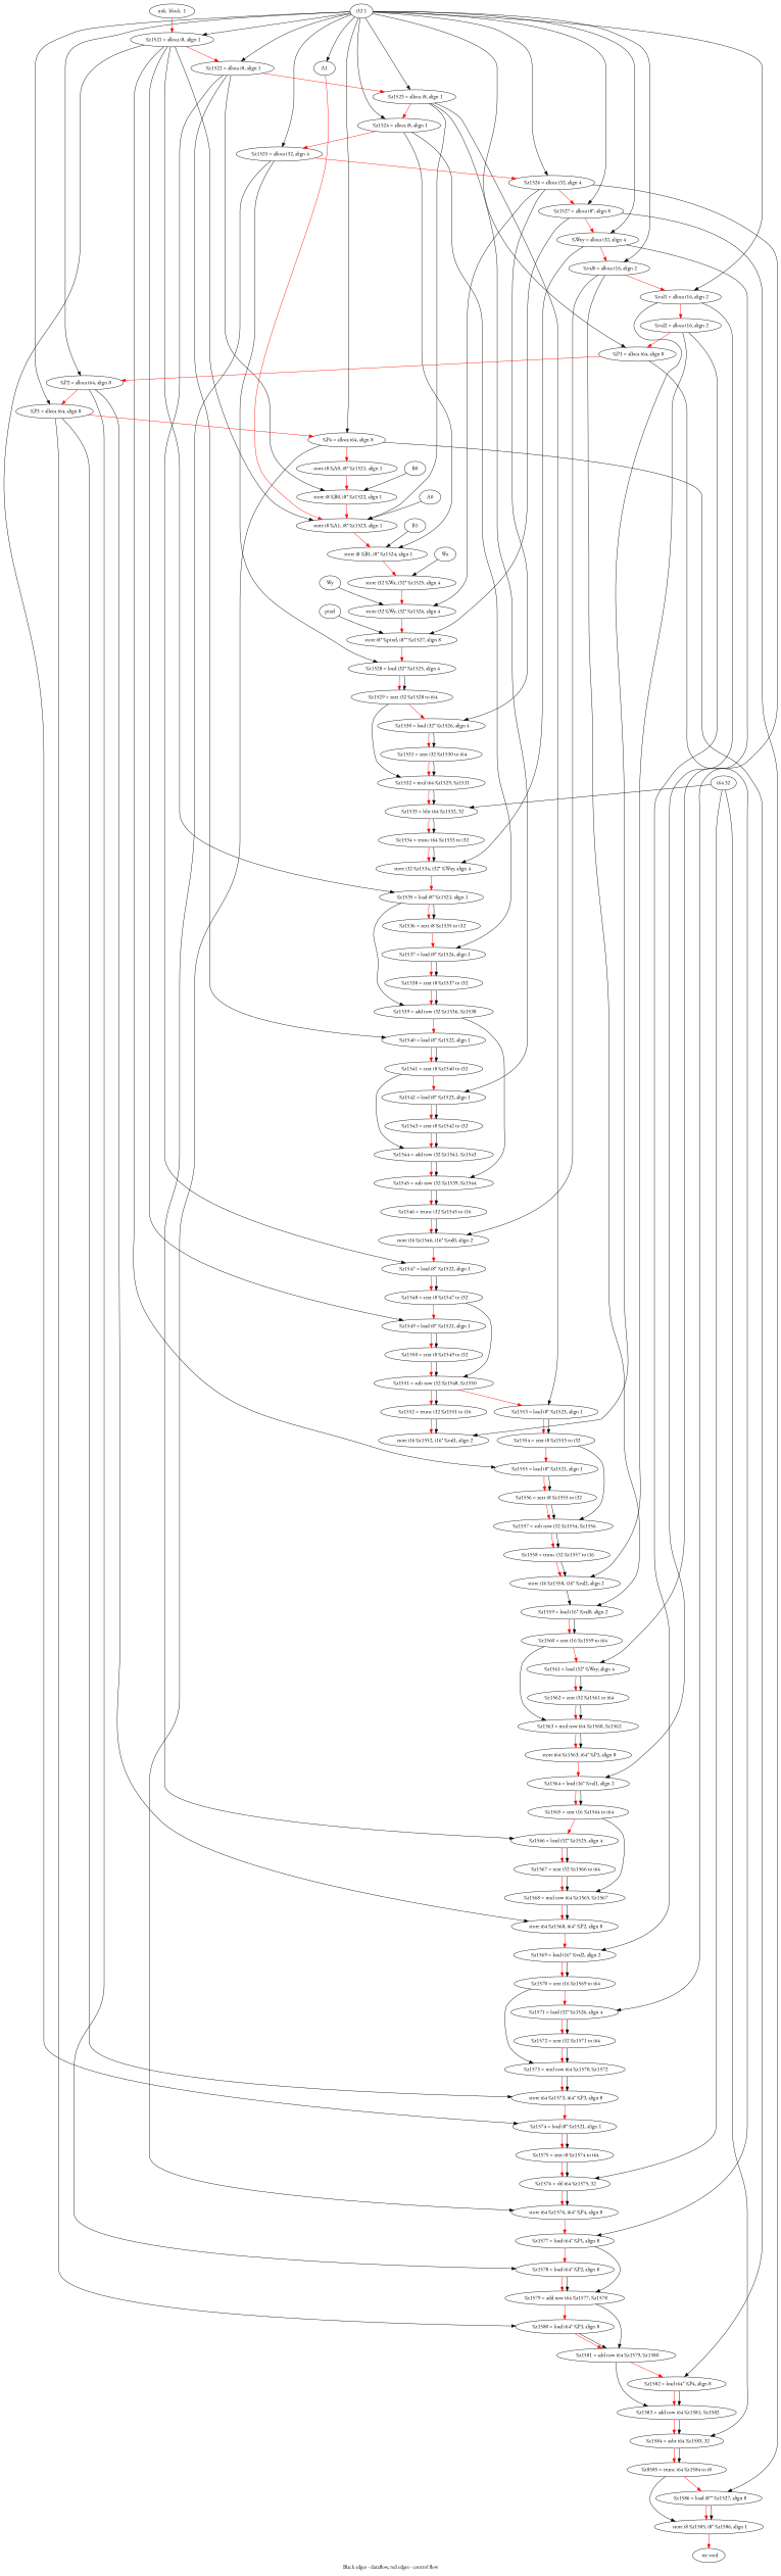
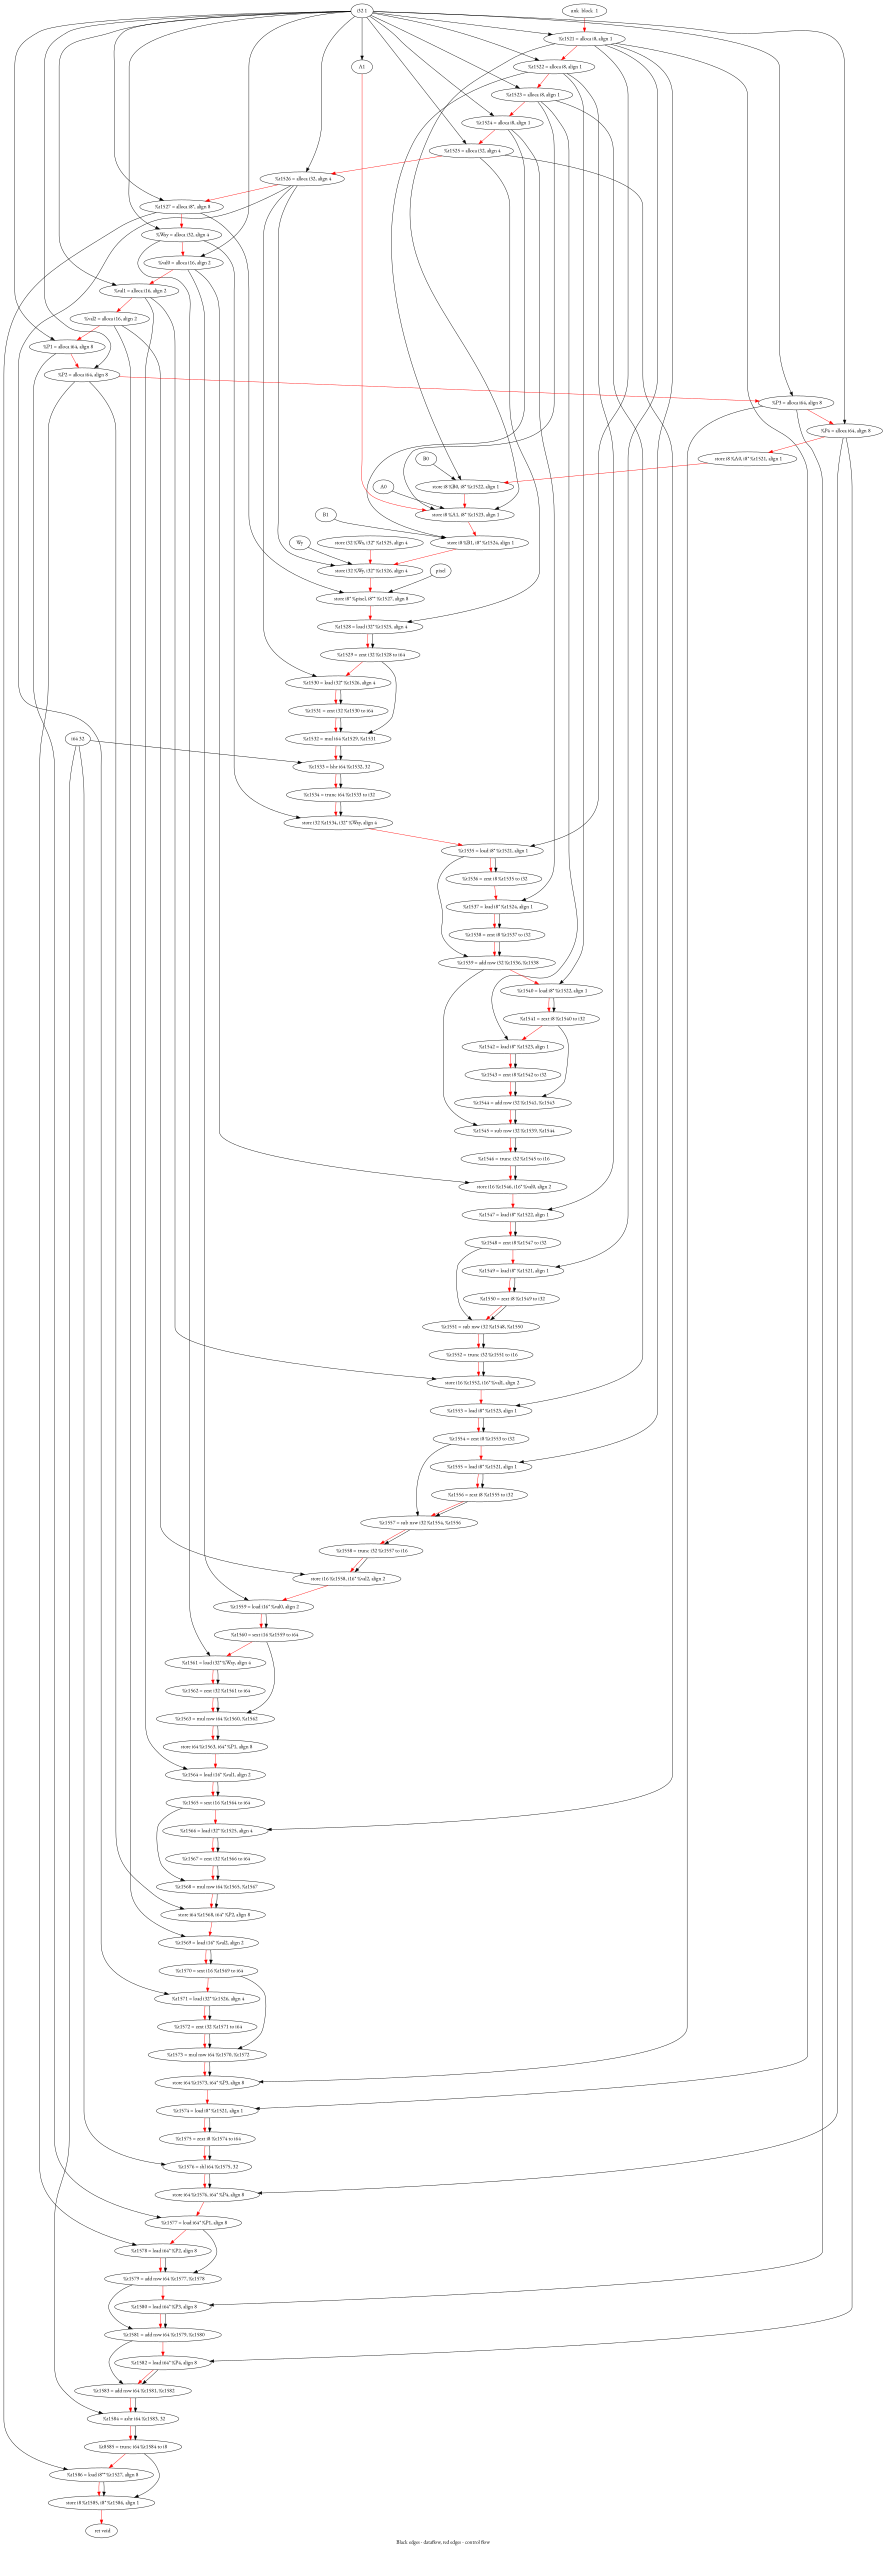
  digraph {
    compound=true
    fontname="EB Garamond"
    label="Black edges - dataflow, red edges - control flow"
    node [fontname="EB Garamond"]
    edge [fontname="EB Garamond"]
    n1 [label="  %t1521 = alloca i8, align 1"]
    n2 [label="  %t1522 = alloca i8, align 1"]
    n3 [label="  %t1535 = load i8* %t1521, align 1"]
    n4 [label="  %t1549 = load i8* %t1521, align 1"]
    n5 [label="  %t1555 = load i8* %t1521, align 1"]
    n6 [label="  %t1574 = load i8* %t1521, align 1"]
    n7 [label="  store i8 %A1, i8* %t1523, align 1"]
    n8 [label="  %t1523 = alloca i8, align 1"]
    n9 [label="  store i8 %B0, i8* %t1522, align 1"]
    n10 [label="  %t1540 = load i8* %t1522, align 1"]
    n11 [label="  %t1547 = load i8* %t1522, align 1"]
    n12 [label="  store i8 %A0, i8* %t1521, align 1"]
    n13 [label="  %t1536 = zext i8 %t1535 to i32"]
    n14 [label="  %t1539 = add nsw i32 %t1536, %t1538"]
    n15 [label="  %t1550 = zext i8 %t1549 to i32"]
    n16 [label="  %t1556 = zext i8 %t1555 to i32"]
    n17 [label="  %t1575 = zext i8 %t1574 to i64"]
    n18 [label="  %t1524 = alloca i8, align 1"]
    n19 [label="  %t1542 = load i8* %t1523, align 1"]
    n20 [label="  %t1553 = load i8* %t1523, align 1"]
    n21 [label="  %t1541 = zext i8 %t1540 to i32"]
    n22 [label="  %t1548 = zext i8 %t1547 to i32"]
    n23 [label="  %t1525 = alloca i32, align 4"]
    n24 [label="  store i8 %B1, i8* %t1524, align 1"]
    n25 [label="  %t1537 = load i8* %t1524, align 1"]
    n26 [label="  %t1543 = zext i8 %t1542 to i32"]
    n27 [label="  %t1554 = zext i8 %t1553 to i32"]
    n28 [label="  %t1526 = alloca i32, align 4"]
    n29 [label="  %t1528 = load i32* %t1525, align 4"]
    n30 [label="  %t1566 = load i32* %t1525, align 4"]
    n31 [label="  store i32 %Wx, i32* %t1525, align 4"]
    n32 [label="  %t1538 = zext i8 %t1537 to i32"]
    n33 [label="  %t1527 = alloca i8*, align 8"]
    n34 [label="  store i32 %Wy, i32* %t1526, align 4"]
    n35 [label="  %t1530 = load i32* %t1526, align 4"]
    n36 [label="  %t1571 = load i32* %t1526, align 4"]
    n37 [label="  %t1529 = zext i32 %t1528 to i64"]
    n38 [label="  %t1567 = zext i32 %t1566 to i64"]
    n39 [label="  %Wxy = alloca i32, align 4"]
    n40 [label="  store i8* %pixel, i8** %t1527, align 8"]
    n41 [label="  %t1586 = load i8** %t1527, align 8"]
    n42 [label="  %t1531 = zext i32 %t1530 to i64"]
    n43 [label="  %t1572 = zext i32 %t1571 to i64"]
    n44 [label="  %val0 = alloca i16, align 2"]
    n45 [label="  store i32 %t1534, i32* %Wxy, align 4"]
    n46 [label="  %t1561 = load i32* %Wxy, align 4"]
    n47 [label="  store i8 %t1585, i8* %t1586, align 1"]
    n48 [label="  %val1 = alloca i16, align 2"]
    n49 [label="  store i16 %t1546, i16* %val0, align 2"]
    n50 [label="  %t1559 = load i16* %val0, align 2"]
    n51 [label="  %t1562 = zext i32 %t1561 to i64"]
    n52 [label="  %val2 = alloca i16, align 2"]
    n53 [label="  store i16 %t1552, i16* %val1, align 2"]
    n54 [label="  %t1564 = load i16* %val1, align 2"]
    n55 [label="  %t1560 = sext i16 %t1559 to i64"]
    n56 [label="  %P1 = alloca i64, align 8"]
    n57 [label="  store i16 %t1558, i16* %val2, align 2"]
    n58 [label="  %t1569 = load i16* %val2, align 2"]
    n59 [label="  %t1565 = sext i16 %t1564 to i64"]
    n60 [label="  %P2 = alloca i64, align 8"]
    n61 [label="  %t1577 = load i64* %P1, align 8"]
    n62 [label="  %t1570 = sext i16 %t1569 to i64"]
    n63 [label="  %P3 = alloca i64, align 8"]
    n64 [label="  store i64 %t1568, i64* %P2, align 8"]
    n65 [label="  %t1578 = load i64* %P2, align 8"]
    n66 [label="  store i64 %t1563, i64* %P1, align 8"]
    n67 [label="  %t1579 = add nsw i64 %t1577, %t1578"]
    n68 [label="  %P4 = alloca i64, align 8"]
    n69 [label="  store i64 %t1573, i64* %P3, align 8"]
    n70 [label="  %t1580 = load i64* %P3, align 8"]
    n71 [label="  store i64 %t1576, i64* %P4, align 8"]
    n72 [label="  %t1582 = load i64* %P4, align 8"]
    n73 [label="  %t1581 = add nsw i64 %t1579, %t1580"]
    n74 [label="  %t1583 = add nsw i64 %t1581, %t1582"]
    n75 [label="  %t1532 = mul i64 %t1529, %t1531"]
    n76 [label="  %t1533 = lshr i64 %t1532, 32"]
    n77 [label="  %t1534 = trunc i64 %t1533 to i32"]
    n78 [label="  %t1545 = sub nsw i32 %t1539, %t1544"]
    n79 [label="  %t1546 = trunc i32 %t1545 to i16"]
    n80 [label="  %t1544 = add nsw i32 %t1541, %t1543"]
    n81 [label="  %t1551 = sub nsw i32 %t1548, %t1550"]
    n82 [label="  %t1552 = trunc i32 %t1551 to i16"]
    n83 [label="  %t1557 = sub nsw i32 %t1554, %t1556"]
    n84 [label="  %t1558 = trunc i32 %t1557 to i16"]
    n85 [label="  %t1563 = mul nsw i64 %t1560, %t1562"]
    n86 [label="  %t1568 = mul nsw i64 %t1565, %t1567"]
    n87 [label="  %t1573 = mul nsw i64 %t1570, %t1572"]
    n88 [label="  %t1576 = shl i64 %t1575, 32"]
    n89 [label="  %t1584 = ashr i64 %t1583, 32"]
    n90 [label="%t8585 = trunc i64 %t1584 to i8"]
    n91 [label="  ret void"]
    unk_block_1
    "i32 1"
    A1
    A0
    B0
    B1
-   Wx
    Wy
    pixel
    "i64 32"
    n1 -> n2 [color=red weight=2]
    n1 -> n3
    n1 -> n4
    n1 -> n5
    n1 -> n6
    n1 -> n7
    n2 -> n8 [color=red weight=2]
    n2 -> n9
    n2 -> n10
    n2 -> n11
    n3 -> n13 [color=red weight=2]
    n3 -> n13
    n3 -> n14
    n4 -> n15 [color=red weight=2]
    n4 -> n15
    n5 -> n16 [color=red weight=2]
    n5 -> n16
    n6 -> n17 [color=red weight=2]
    n6 -> n17
    n7 -> n24 [color=red weight=2]
    n8 -> n7
    n8 -> n18 [color=red weight=2]
    n8 -> n19
    n8 -> n20
    n9 -> n7 [color=red weight=2]
    n10 -> n21 [color=red weight=2]
    n10 -> n21
    n11 -> n22 [color=red weight=2]
    n11 -> n22
    n12 -> n9 [color=red weight=2]
    n13 -> n25 [color=red weight=2]
    n14 -> n10 [color=red weight=2]
    n14 -> n78
    n15 -> n81 [color=red weight=2]
    n15 -> n81
    n16 -> n83 [color=red weight=2]
    n16 -> n83
    n17 -> n88 [color=red weight=2]
    n17 -> n88
    n18 -> n23 [color=red weight=2]
    n18 -> n24
    n18 -> n25
    n19 -> n26 [color=red weight=2]
    n19 -> n26
    n20 -> n27 [color=red weight=2]
    n20 -> n27
    n21 -> n19 [color=red weight=2]
    n21 -> n80
    n22 -> n4 [color=red weight=2]
    n22 -> n81
    n23 -> n28 [color=red weight=2]
    n23 -> n29
    n23 -> n30
-   n24 -> n31 [color=red weight=2]
+   n24 -> n34 [color=red weight=2]
    n25 -> n32 [color=red weight=2]
    n25 -> n32
    n26 -> n80 [color=red weight=2]
    n26 -> n80
    n27 -> n5 [color=red weight=2]
    n27 -> n83
    n28 -> n33 [color=red weight=2]
    n28 -> n34
    n28 -> n35
    n28 -> n36
    n29 -> n37 [color=red weight=2]
    n29 -> n37
    n30 -> n38 [color=red weight=2]
    n30 -> n38
    n31 -> n34 [color=red weight=2]
    n32 -> n14 [color=red weight=2]
    n32 -> n14
    n33 -> n39 [color=red weight=2]
    n33 -> n40
    n33 -> n41
    n34 -> n40 [color=red weight=2]
    n35 -> n42 [color=red weight=2]
    n35 -> n42
    n36 -> n43 [color=red weight=2]
    n36 -> n43
    n37 -> n35 [color=red weight=2]
    n37 -> n75
    n38 -> n86 [color=red weight=2]
    n38 -> n86
    n39 -> n44 [color=red weight=2]
    n39 -> n45
    n39 -> n46
    n40 -> n29 [color=red weight=2]
    n41 -> n47 [color=red weight=2]
    n41 -> n47
    n42 -> n75 [color=red weight=2]
    n42 -> n75
    n43 -> n87 [color=red weight=2]
    n43 -> n87
    n44 -> n48 [color=red weight=2]
    n44 -> n49
    n44 -> n50
    n45 -> n3 [color=red weight=2]
    n46 -> n51 [color=red weight=2]
    n46 -> n51
    n47 -> n91 [color=red weight=2]
    n48 -> n52 [color=red weight=2]
    n48 -> n53
    n48 -> n54
    n49 -> n11 [color=red weight=2]
    n50 -> n55 [color=red weight=2]
    n50 -> n55
    n51 -> n85 [color=red weight=2]
    n51 -> n85
    n52 -> n56 [color=red weight=2]
    n52 -> n57
    n52 -> n58
-   n81 -> n20 [color=red weight=2]
+   n53 -> n20 [color=red weight=2]
    n54 -> n59 [color=red weight=2]
    n54 -> n59
    n55 -> n46 [color=red weight=2]
    n55 -> n85
    n56 -> n60 [color=red weight=2]
    n56 -> n61
-   n57 -> n50 [color=black weight=2]
+   n57 -> n50 [color=red weight=2]
    n58 -> n62 [color=red weight=2]
    n58 -> n62
    n59 -> n30 [color=red weight=2]
    n59 -> n86
    n60 -> n63 [color=red weight=2]
    n60 -> n64
    n60 -> n65
    n61 -> n65 [color=red weight=2]
    n61 -> n67
    n62 -> n36 [color=red weight=2]
    n62 -> n87
    n63 -> n68 [color=red weight=2]
    n63 -> n69
    n63 -> n70
    n64 -> n58 [color=red weight=2]
    n65 -> n67 [color=red weight=2]
    n65 -> n67
    n66 -> n54 [color=red weight=2]
    n67 -> n70 [color=red weight=2]
    n67 -> n73
    n68 -> n12 [color=red weight=2]
    n68 -> n71
    n68 -> n72
    n69 -> n6 [color=red weight=2]
    n70 -> n73 [color=red weight=2]
    n70 -> n73
    n71 -> n61 [color=red weight=2]
    n72 -> n74 [color=red weight=2]
    n72 -> n74
    n73 -> n72 [color=red weight=2]
    n73 -> n74
    n74 -> n89 [color=red weight=2]
    n74 -> n89
    n75 -> n76 [color=red weight=2]
    n75 -> n76
    n76 -> n77 [color=red weight=2]
    n76 -> n77
    n77 -> n45 [color=red weight=2]
    n77 -> n45
    n78 -> n79 [color=red weight=2]
    n78 -> n79
    n79 -> n49 [color=red weight=2]
    n79 -> n49
    n80 -> n78 [color=red weight=2]
    n80 -> n78
    n81 -> n82 [color=red weight=2]
    n81 -> n82
    n82 -> n53 [color=red weight=2]
    n82 -> n53
    n83 -> n84 [color=red weight=2]
    n83 -> n84
    n84 -> n57 [color=red weight=2]
    n84 -> n57
    n85 -> n66 [color=red weight=2]
    n85 -> n66
    n86 -> n64 [color=red weight=2]
    n86 -> n64
    n87 -> n69 [color=red weight=2]
    n87 -> n69
    n88 -> n71 [color=red weight=2]
    n88 -> n71
    n89 -> n90 [color=red weight=2]
    n89 -> n90
    n90 -> n41 [color=red weight=2]
    n90 -> n47
    unk_block_1 -> n1 [color=red]
    "i32 1" -> n1
    "i32 1" -> n2
    "i32 1" -> n8
    "i32 1" -> n18
    "i32 1" -> n23
    "i32 1" -> n28
    "i32 1" -> n33
    "i32 1" -> n39
    "i32 1" -> n44
    "i32 1" -> n48
    "i32 1" -> n56
    "i32 1" -> n60
    "i32 1" -> n63
    "i32 1" -> n68
    "i32 1" -> A1
    A1 -> n7 [color=red]
    A0 -> n7
    B0 -> n9
    B1 -> n24
-   Wx -> n31
    Wy -> n34
    pixel -> n40
    "i64 32" -> n76
    "i64 32" -> n88
    "i64 32" -> n89
  }
